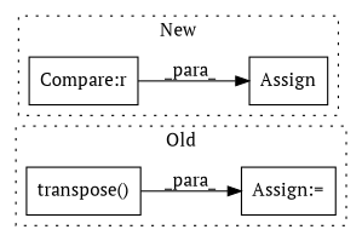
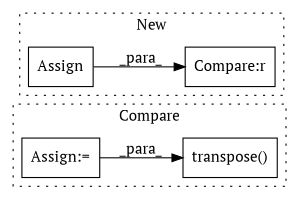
  digraph {
    fontname="PT Serif"
    rankdir=LR
    node [fontname="PT Serif" shape=box]
    edge [fontname="PT Serif"]
    n1 [a=75 l="13,1" label="transpose()" s="1495,1525"]
    n2 [a=68 l=3 label="Assign:=" s=1541]
    n3 [a=72 l=47 label=Assign s=1385]
    n4 [a=40 l=20 label="Compare:r" s=1412]
    subgraph cluster_1 {
-     label=Old
+     label=Compare
      style=dotted
      n1
      n2
    }
    subgraph cluster_2 {
      label=New
      style=dotted
      n3
      n4
    }
-   n1 -> n2 [label=_para_]
-   n4 -> n3 [label=_para_]
+   n2 -> n1 [label=_para_]
+   n3 -> n4 [label=_para_]
  }
